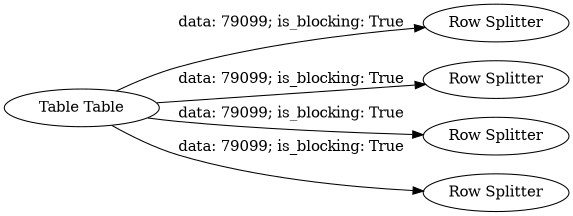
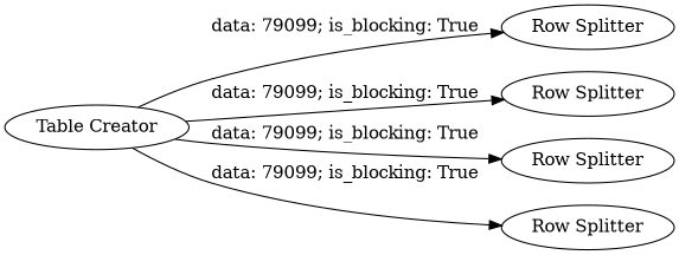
  digraph {
    rankdir=LR
    n1 [label="Row Splitter"]
    n2 [label="Row Splitter"]
    n3 [label="Row Splitter"]
    n4 [label="Row Splitter"]
-   n5 [label="Table Table"]
+   n5 [label="Table Creator"]
    n5 -> n1 [label="data: 79099; is_blocking: True"]
    n5 -> n2 [label="data: 79099; is_blocking: True"]
    n5 -> n3 [label="data: 79099; is_blocking: True"]
    n5 -> n4 [label="data: 79099; is_blocking: True"]
  }
